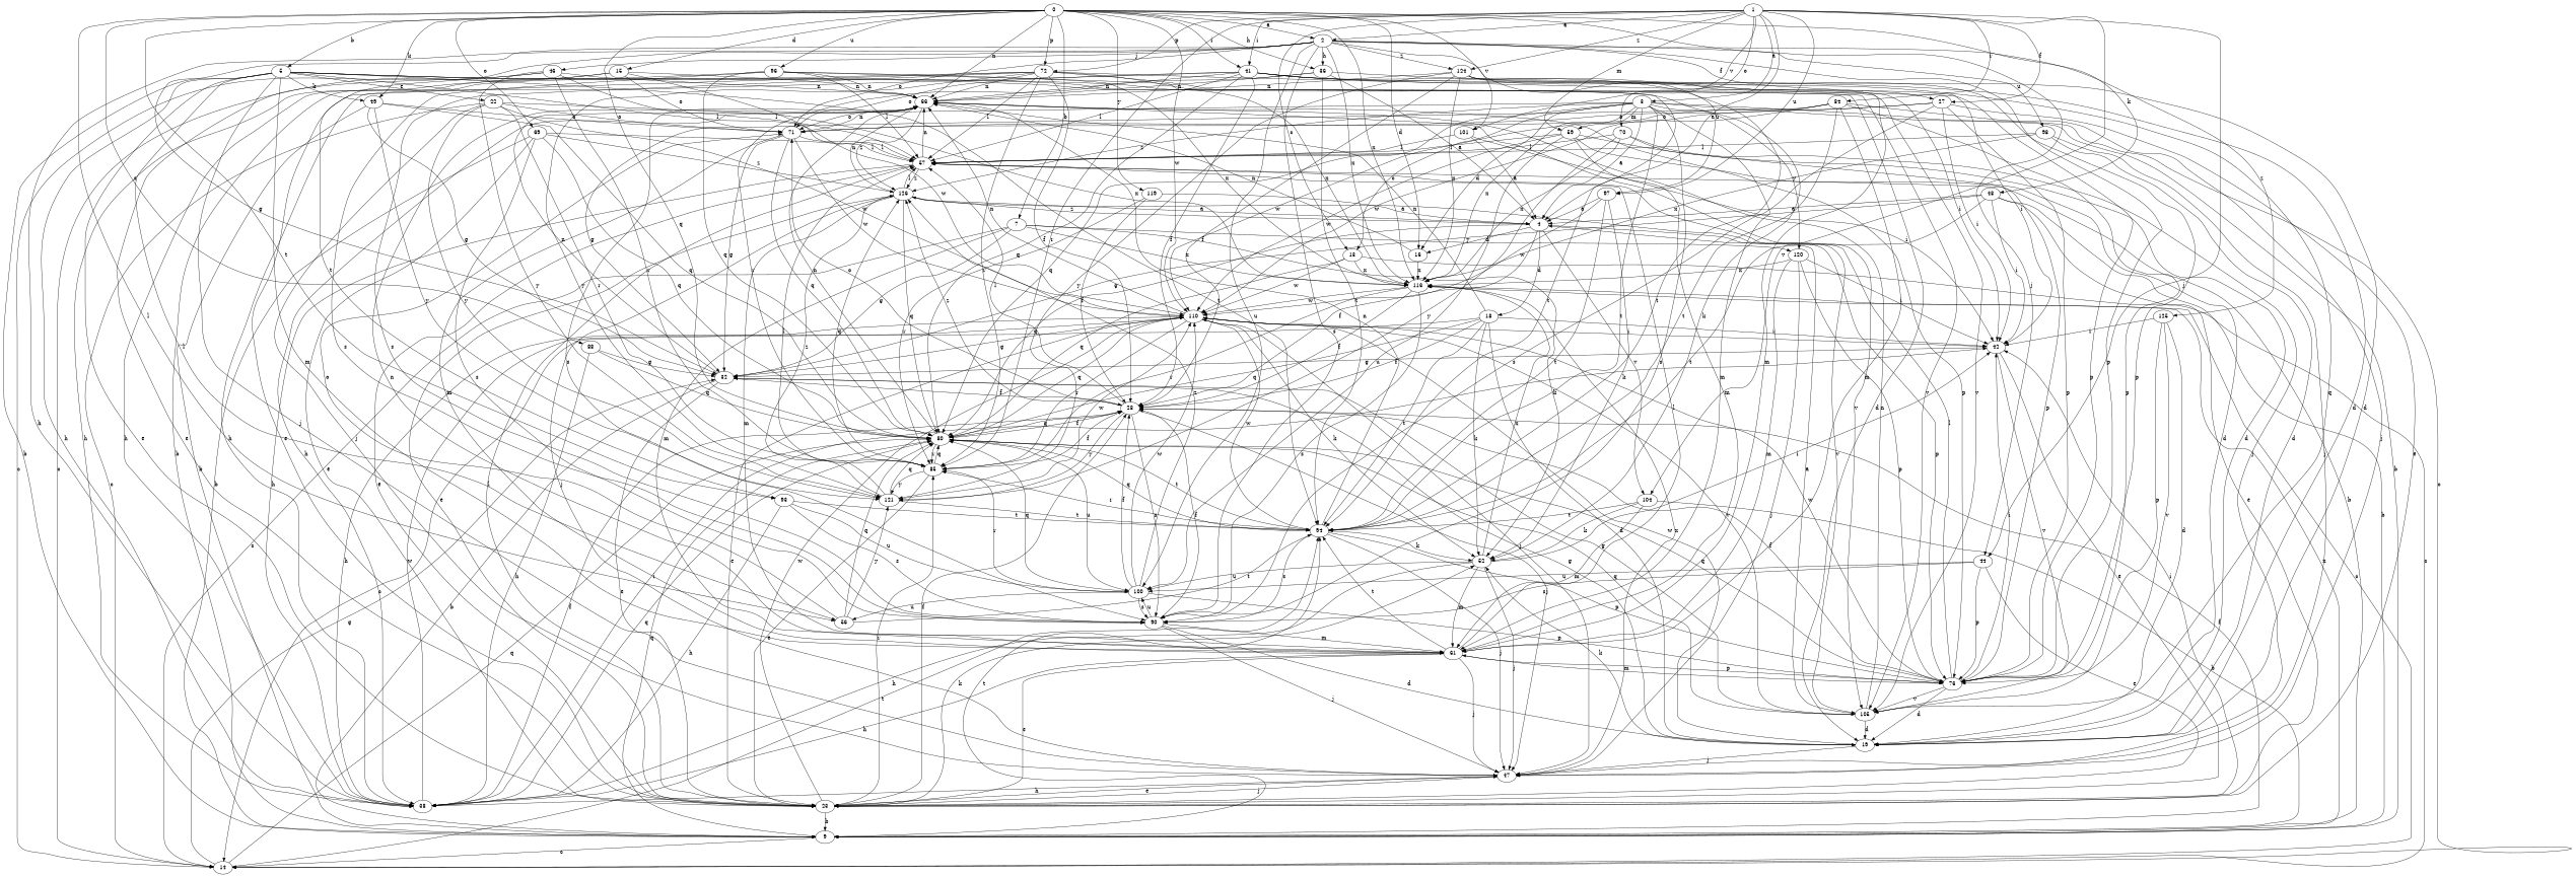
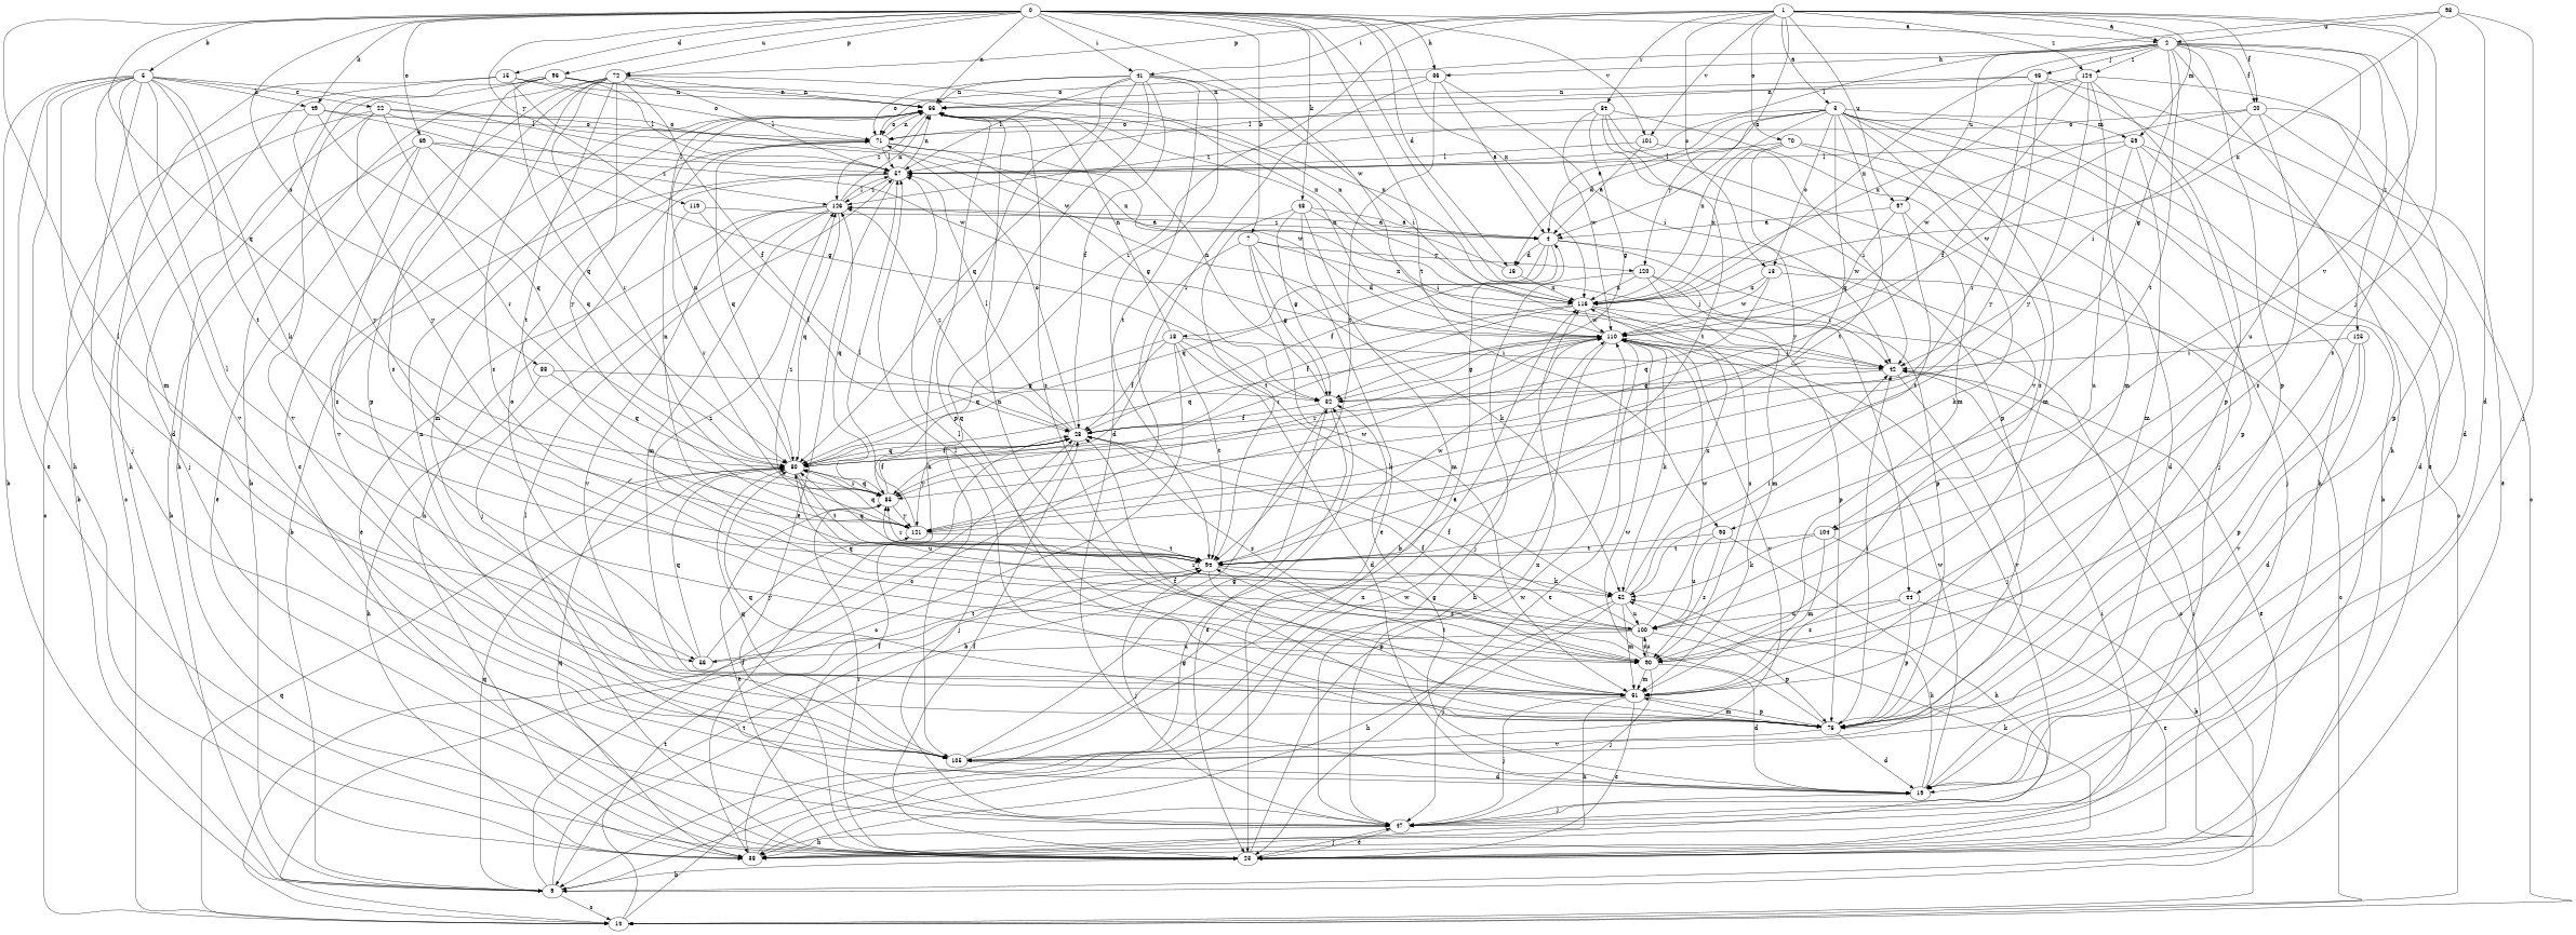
  strict digraph {
    0
    2
    5
    7
    15
    16
    36
    41
    44
    48
    49
    56
    66
    69
    72
    80
    88
    93
    96
    101
    110
    116
    119
-   27
+   27 [label=20]
    97
    124
    32
    38
    46
    71
    76
    90
    n33 [label=98]
    100
    125
    9
    61
    94
    19
    22
    23
    47
    52
    57
    105
    14
    120
    4
    85
    42
    28
    121
    126
    1
    3
    13
    59
    70
    84
    104
    18
    0 -> 2 [label=a]
    0 -> 5 [label=b]
    0 -> 7 [label=b]
    0 -> 15 [label=d]
    0 -> 16 [label=d]
    0 -> 36 [label=h]
    0 -> 41 [label=i]
    0 -> 44 [label=j]
    0 -> 48 [label=k]
    0 -> 49 [label=k]
    0 -> 56 [label=l]
    0 -> 66 [label=n]
    0 -> 69 [label=o]
    0 -> 72 [label=p]
    0 -> 80 [label=q]
    0 -> 88 [label=s]
    0 -> 93 [label=t]
    0 -> 96 [label=u]
    0 -> 101 [label=v]
    0 -> 110 [label=w]
    0 -> 116 [label=x]
    0 -> 119 [label=y]
    2 -> 36 [label=h]
    2 -> 93 [label=t]
    2 -> 116 [label=x]
    2 -> 27 [label=f]
    2 -> 97 [label=u]
    2 -> 124 [label=z]
    2 -> 32 [label=g]
    2 -> 38 [label=h]
    2 -> 46 [label=j]
    2 -> 71 [label=o]
    2 -> 76 [label=p]
    2 -> 90 [label=s]
-   2 -> n33 [label=u]
+   n33 -> 2 [label=u]
    2 -> 100 [label=u]
    2 -> 125 [label=z]
    5 -> 49 [label=k]
    5 -> 56 [label=l]
    5 -> 38 [label=h]
    5 -> 9 [label=b]
    5 -> 61 [label=m]
    5 -> 94 [label=t]
    5 -> 19 [label=d]
    5 -> 22 [label=e]
    5 -> 23 [label=e]
    5 -> 47 [label=j]
    5 -> 52 [label=k]
    5 -> 57 [label=l]
    5 -> 105 [label=v]
    7 -> 116 [label=x]
    7 -> 32 [label=g]
    7 -> 61 [label=m]
    7 -> 52 [label=k]
    7 -> 14 [label=c]
    7 -> 120 [label=y]
    15 -> 66 [label=n]
    15 -> 110 [label=w]
    15 -> 38 [label=h]
    15 -> 71 [label=o]
    15 -> 14 [label=c]
    16 -> 66 [label=n]
    16 -> 116 [label=x]
    36 -> 66 [label=n]
    36 -> 94 [label=t]
    36 -> 4 [label=a]
    36 -> 85 [label=r]
    36 -> 42 [label=i]
    41 -> 66 [label=n]
    41 -> 80 [label=q]
    41 -> 38 [label=h]
    41 -> 71 [label=o]
    41 -> 94 [label=t]
    41 -> 19 [label=d]
    41 -> 57 [label=l]
    41 -> 105 [label=q]
    41 -> 42 [label=i]
    41 -> 28 [label=f]
    44 -> 76 [label=p]
    44 -> 90 [label=s]
    44 -> 100 [label=u]
    44 -> 23 [label=e]
    48 -> 32 [label=g]
    48 -> 9 [label=b]
    48 -> 94 [label=t]
    48 -> 23 [label=e]
    48 -> 4 [label=a]
    48 -> 42 [label=i]
    49 -> 80 [label=q]
    49 -> 32 [label=g]
    49 -> 71 [label=o]
    49 -> 9 [label=b]
    49 -> 121 [label=y]
    56 -> 80 [label=q]
    56 -> 71 [label=o]
    56 -> 94 [label=t]
    56 -> 121 [label=y]
    66 -> 71 [label=o]
    66 -> 76 [label=p]
    66 -> 90 [label=s]
    66 -> 105 [label=v]
    66 -> 126 [label=z]
    69 -> 80 [label=q]
    69 -> 90 [label=s]
    69 -> 9 [label=b]
    69 -> 23 [label=e]
    69 -> 57 [label=l]
    69 -> 126 [label=z]
    72 -> 66 [label=n]
    72 -> 116 [label=x]
    72 -> 76 [label=p]
    72 -> 90 [label=s]
    72 -> 9 [label=b]
    72 -> 94 [label=t]
    72 -> 23 [label=e]
    72 -> 57 [label=l]
    72 -> 85 [label=r]
    72 -> 28 [label=f]
    72 -> 121 [label=y]
    80 -> 66 [label=n]
    80 -> 100 [label=u]
    80 -> 94 [label=t]
    80 -> 85 [label=r]
    80 -> 28 [label=f]
    88 -> 80 [label=q]
    88 -> 32 [label=g]
    88 -> 38 [label=h]
    93 -> 38 [label=h]
    93 -> 90 [label=s]
    93 -> 100 [label=u]
    93 -> 94 [label=t]
    96 -> 66 [label=n]
    96 -> 80 [label=q]
    96 -> 116 [label=x]
    96 -> 38 [label=h]
    96 -> 90 [label=s]
    96 -> 57 [label=l]
    96 -> 105 [label=v]
    101 -> 57 [label=l]
    101 -> 4 [label=a]
    101 -> 42 [label=i]
    110 -> 66 [label=n]
    110 -> 80 [label=q]
    110 -> 32 [label=g]
    110 -> 38 [label=h]
    110 -> 23 [label=e]
    110 -> 47 [label=j]
    110 -> 52 [label=k]
    110 -> 105 [label=v]
    110 -> 85 [label=r]
    110 -> 42 [label=i]
    116 -> 110 [label=w]
    116 -> 90 [label=s]
-   14 -> 116 [label=c]
+   116 -> 14 [label=c]
    116 -> 85 [label=r]
    116 -> 28 [label=f]
    119 -> 4 [label=a]
    119 -> 85 [label=r]
    119 -> 28 [label=f]
    27 -> 110 [label=w]
    27 -> 71 [label=o]
    27 -> 76 [label=p]
    27 -> 90 [label=s]
    27 -> 23 [label=e]
    27 -> 42 [label=i]
    97 -> 110 [label=w]
    97 -> 94 [label=t]
    97 -> 52 [label=k]
    97 -> 4 [label=a]
    124 -> 66 [label=n]
    124 -> 116 [label=x]
    124 -> 76 [label=p]
    124 -> 61 [label=m]
    124 -> 19 [label=d]
    124 -> 28 [label=f]
    124 -> 121 [label=y]
    32 -> 66 [label=n]
    32 -> 9 [label=b]
    32 -> 23 [label=e]
    32 -> 28 [label=f]
    38 -> 80 [label=q]
    38 -> 110 [label=w]
    38 -> 42 [label=i]
    38 -> 28 [label=f]
    46 -> 66 [label=n]
    46 -> 23 [label=e]
    46 -> 57 [label=l]
    46 -> 14 [label=c]
    46 -> 85 [label=r]
    46 -> 121 [label=y]
    71 -> 66 [label=n]
    71 -> 80 [label=q]
    71 -> 110 [label=w]
    71 -> 32 [label=g]
    71 -> 61 [label=m]
    71 -> 57 [label=l]
    76 -> 80 [label=q]
    76 -> 110 [label=w]
    76 -> 61 [label=m]
    76 -> 19 [label=d]
    76 -> 57 [label=l]
    76 -> 105 [label=v]
    76 -> 42 [label=i]
    76 -> 28 [label=f]
    90 -> 100 [label=u]
    90 -> 61 [label=m]
    90 -> 19 [label=d]
    90 -> 47 [label=j]
    90 -> 28 [label=f]
    n33 -> 116 [label=x]
    n33 -> 19 [label=d]
    n33 -> 47 [label=j]
    n33 -> 57 [label=l]
    100 -> 56 [label=u]
    100 -> 80 [label=q]
    100 -> 110 [label=w]
    100 -> 76 [label=p]
    100 -> 90 [label=s]
    100 -> 85 [label=r]
    100 -> 28 [label=f]
    100 -> 126 [label=z]
    125 -> 76 [label=p]
    125 -> 19 [label=d]
    125 -> 105 [label=v]
    125 -> 42 [label=i]
    9 -> 80 [label=q]
    9 -> 116 [label=x]
    9 -> 94 [label=t]
    9 -> 14 [label=c]
    9 -> 28 [label=f]
    61 -> 66 [label=n]
    61 -> 38 [label=h]
    61 -> 76 [label=p]
    61 -> 94 [label=t]
    61 -> 23 [label=e]
    61 -> 47 [label=j]
    61 -> 57 [label=l]
    94 -> 66 [label=n]
    94 -> 80 [label=q]
    94 -> 110 [label=w]
    94 -> 76 [label=p]
    94 -> 90 [label=s]
    94 -> 47 [label=j]
    94 -> 52 [label=k]
    94 -> 85 [label=r]
    19 -> 110 [label=w]
    19 -> 32 [label=g]
    19 -> 47 [label=j]
    19 -> 52 [label=k]
    22 -> 110 [label=w]
    22 -> 116 [label=x]
    22 -> 71 [label=o]
    22 -> 47 [label=j]
    22 -> 14 [label=c]
    22 -> 85 [label=r]
    22 -> 121 [label=y]
    23 -> 110 [label=w]
    23 -> 9 [label=b]
    23 -> 47 [label=j]
    23 -> 52 [label=k]
    23 -> 57 [label=l]
    23 -> 85 [label=r]
    23 -> 42 [label=i]
    23 -> 28 [label=f]
    47 -> 116 [label=x]
    47 -> 38 [label=h]
    47 -> 23 [label=e]
    52 -> 116 [label=x]
    52 -> 38 [label=h]
    52 -> 100 [label=u]
    52 -> 61 [label=m]
    52 -> 47 [label=j]
    52 -> 42 [label=i]
    57 -> 66 [label=n]
    57 -> 38 [label=h]
    57 -> 9 [label=b]
    57 -> 23 [label=e]
    57 -> 126 [label=z]
    105 -> 66 [label=n]
    105 -> 80 [label=q]
    105 -> 32 [label=g]
    105 -> 19 [label=d]
    105 -> 4 [label=a]
    14 -> 80 [label=q]
    14 -> 32 [label=g]
    14 -> 94 [label=t]
    120 -> 116 [label=x]
    120 -> 76 [label=p]
    120 -> 61 [label=m]
    120 -> 47 [label=j]
    120 -> 42 [label=i]
    4 -> 16 [label=d]
    4 -> 80 [label=q]
    4 -> 76 [label=p]
    4 -> 28 [label=f]
    4 -> 126 [label=z]
    4 -> 104 [label=v]
    4 -> 18 [label=d]
    85 -> 80 [label=q]
    85 -> 23 [label=e]
    85 -> 28 [label=f]
    85 -> 121 [label=y]
    85 -> 126 [label=q]
    42 -> 32 [label=g]
    42 -> 23 [label=e]
    42 -> 105 [label=v]
    28 -> 80 [label=q]
    28 -> 71 [label=o]
    28 -> 90 [label=s]
    28 -> 47 [label=j]
    28 -> 57 [label=l]
    28 -> 121 [label=y]
    28 -> 126 [label=z]
    121 -> 80 [label=q]
    121 -> 110 [label=w]
    121 -> 94 [label=t]
    121 -> 57 [label=l]
    121 -> 126 [label=z]
    126 -> 66 [label=n]
    126 -> 80 [label=q]
    126 -> 61 [label=m]
    126 -> 23 [label=e]
    126 -> 47 [label=j]
    126 -> 57 [label=l]
    126 -> 105 [label=v]
    126 -> 4 [label=a]
    1 -> 2 [label=a]
    1 -> 41 [label=i]
    1 -> 44 [label=j]
    1 -> 72 [label=p]
    1 -> 101 [label=v]
    1 -> 27 [label=f]
    1 -> 97 [label=u]
    1 -> 124 [label=z]
    1 -> 4 [label=a]
    1 -> 85 [label=r]
    1 -> 3 [label=a]
    1 -> 13 [label=c]
    1 -> 59 [label=m]
    1 -> 70 [label=o]
    1 -> 84 [label=r]
    1 -> 104 [label=v]
    3 -> 16 [label=d]
    3 -> 80 [label=q]
    3 -> 116 [label=x]
    3 -> 38 [label=h]
    3 -> 90 [label=s]
    3 -> 9 [label=b]
    3 -> 61 [label=m]
    3 -> 94 [label=t]
    3 -> 14 [label=c]
    3 -> 120 [label=y]
    3 -> 4 [label=a]
    3 -> 126 [label=z]
    3 -> 13 [label=c]
    3 -> 59 [label=m]
    13 -> 80 [label=q]
    13 -> 110 [label=w]
    13 -> 116 [label=x]
    13 -> 14 [label=c]
    59 -> 110 [label=w]
    59 -> 76 [label=p]
    59 -> 100 [label=u]
    59 -> 61 [label=m]
    59 -> 19 [label=d]
    59 -> 57 [label=l]
    70 -> 116 [label=x]
    70 -> 19 [label=d]
    70 -> 47 [label=j]
    70 -> 57 [label=l]
    70 -> 121 [label=y]
    84 -> 110 [label=w]
    84 -> 32 [label=g]
    84 -> 71 [label=o]
    84 -> 76 [label=p]
    84 -> 61 [label=m]
    84 -> 94 [label=t]
    84 -> 47 [label=j]
    104 -> 9 [label=b]
    104 -> 61 [label=m]
    104 -> 94 [label=t]
    104 -> 52 [label=k]
    18 -> 66 [label=n]
    18 -> 80 [label=q]
    18 -> 94 [label=t]
    18 -> 19 [label=d]
    18 -> 52 [label=k]
    18 -> 14 [label=c]
    18 -> 42 [label=i]
    18 -> 28 [label=f]
  }
